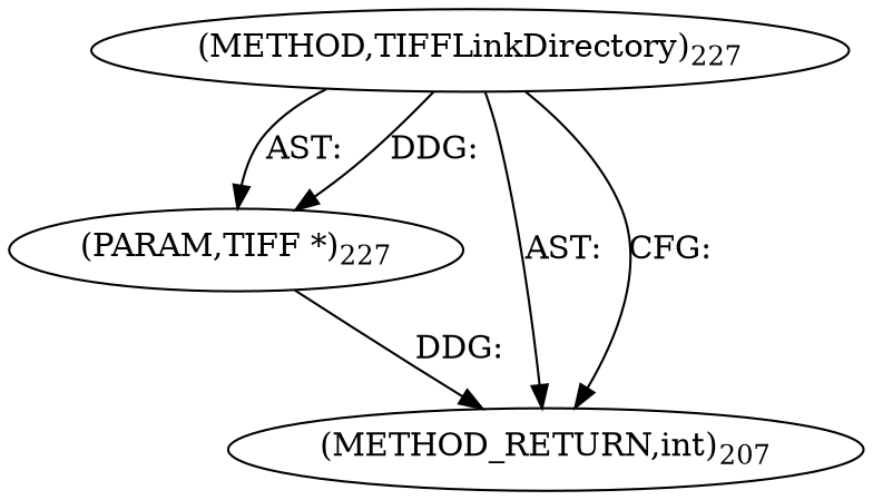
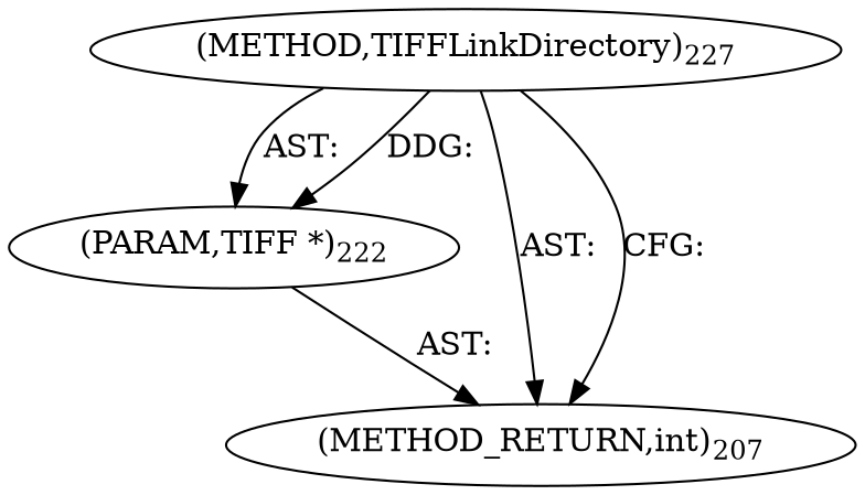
  digraph {
    n1 [label=<(METHOD,TIFFLinkDirectory)<SUB>227</SUB>>]
-   n2 [label=<(PARAM,TIFF *)<SUB>227</SUB>>]
+   n2 [label=<(PARAM,TIFF *)<SUB>222</SUB>>]
    n3 [label=<(METHOD_RETURN,int)<SUB>207</SUB>>]
    n1 -> n2 [label="AST: "]
    n1 -> n2 [label="DDG: "]
    n1 -> n3 [label="AST: "]
    n1 -> n3 [label="CFG: "]
-   n2 -> n3 [label="DDG: "]
+   n2 -> n3 [label="AST: "]
  }
